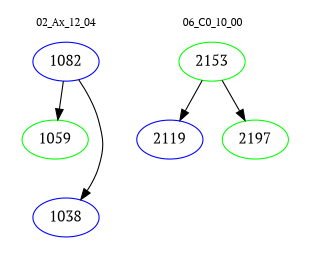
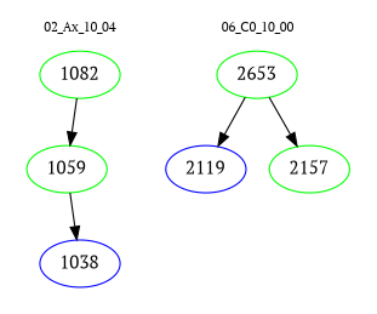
  digraph {
    fontname="PT Serif"
    node [color=green fontname="PT Serif"]
    edge [color=black fontname="PT Serif"]
    n1 [label=1059]
    n2 [color=blue label=1038]
-   n3 [color=blue label=1082]
-   n4 [label=2153]
+   n3 [label=1082]
+   n4 [label=2653]
    n5 [color=blue label=2119]
-   n6 [label=2197]
+   n6 [label=2157]
    subgraph cluster_1 {
      color=white
      fontsize=10
-     label="02_Ax_12_04"
+     label="02_Ax_10_04"
      n1
      n2
      n3
    }
    subgraph cluster_2 {
      color=white
      fontsize=10
      label="06_C0_10_00"
      n4
      n5
      n6
    }
-   n3 -> n2
+   n1 -> n2
    n3 -> n1
    n4 -> n5
    n4 -> n6
  }
